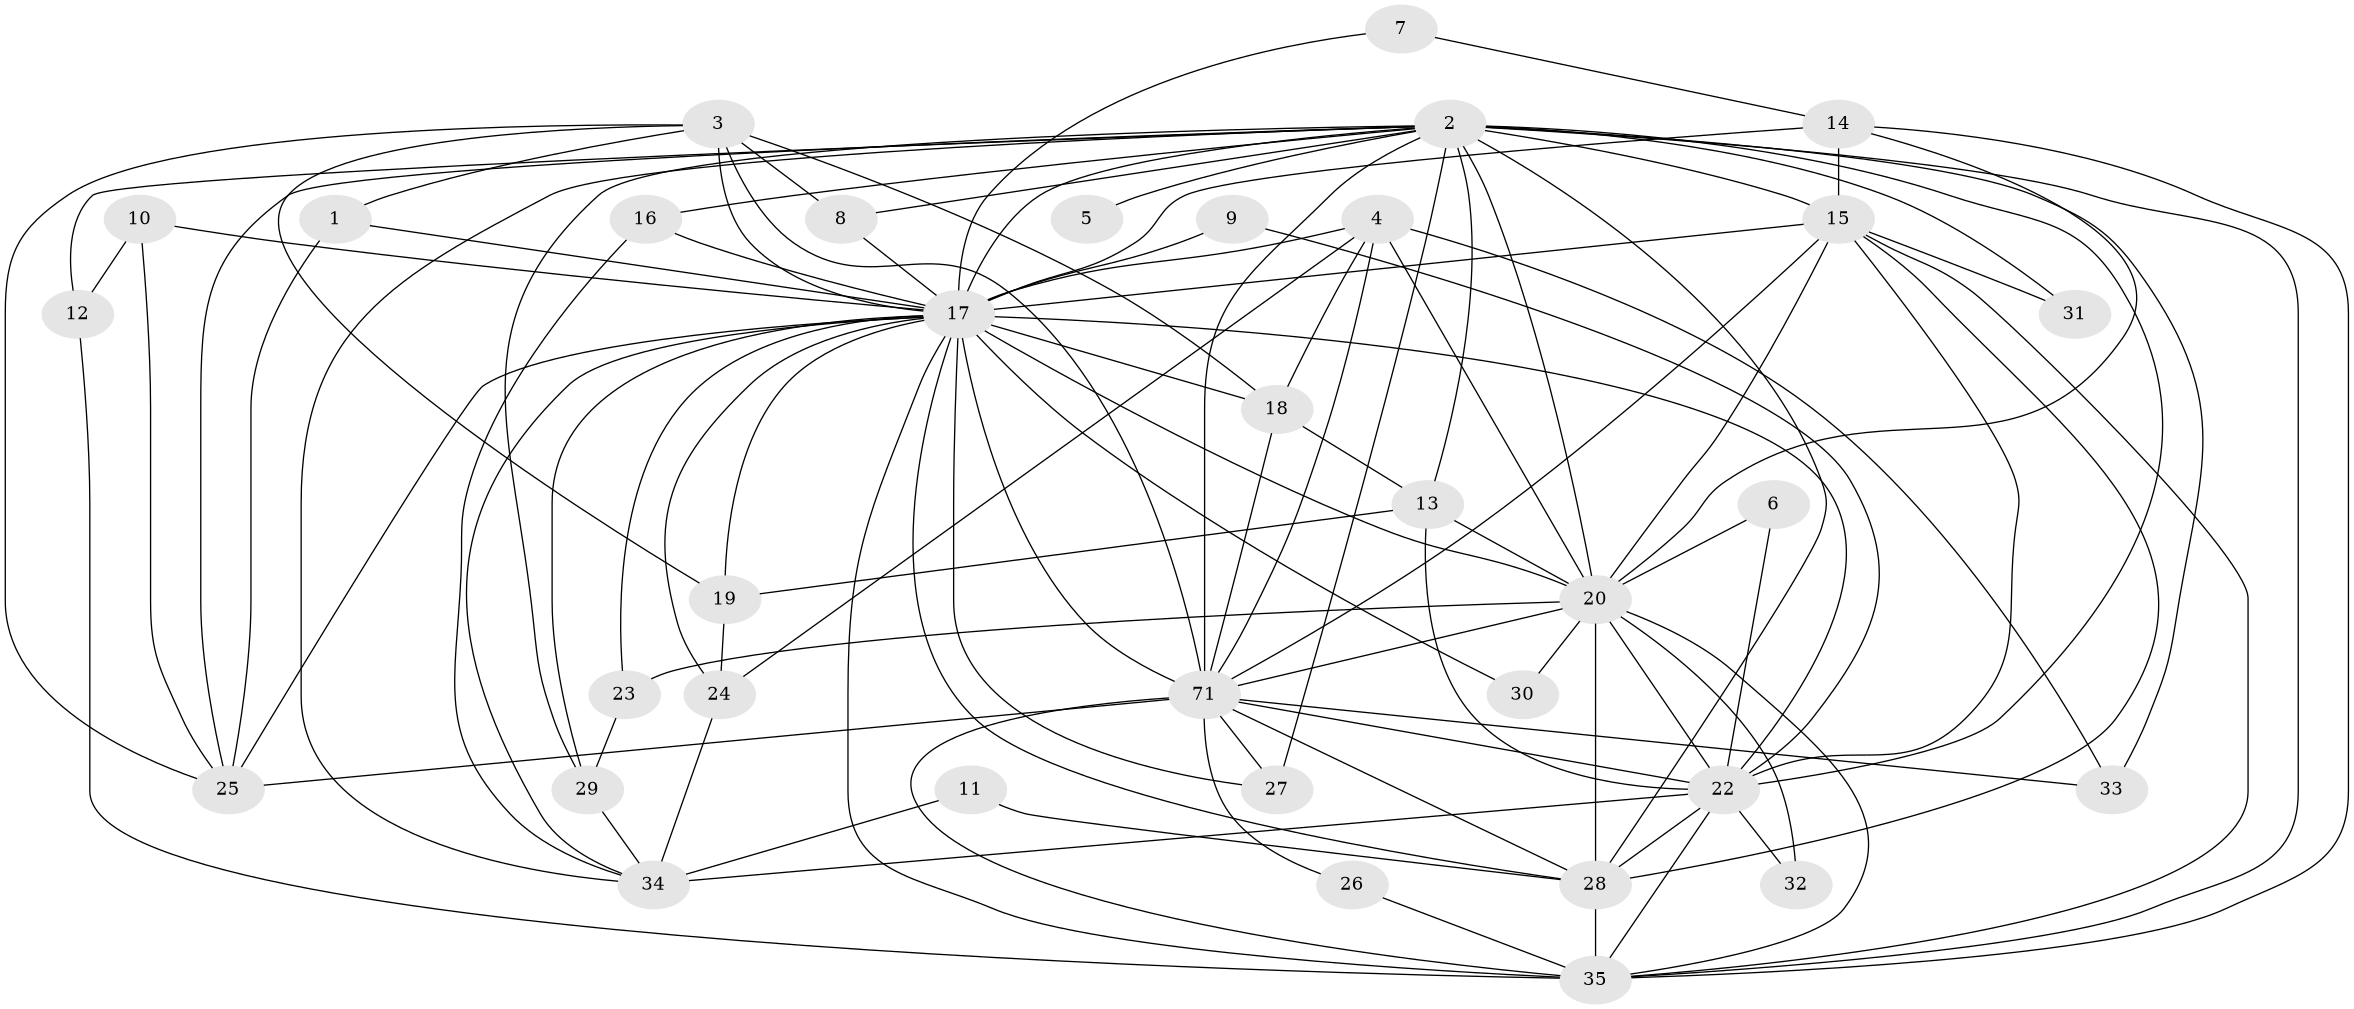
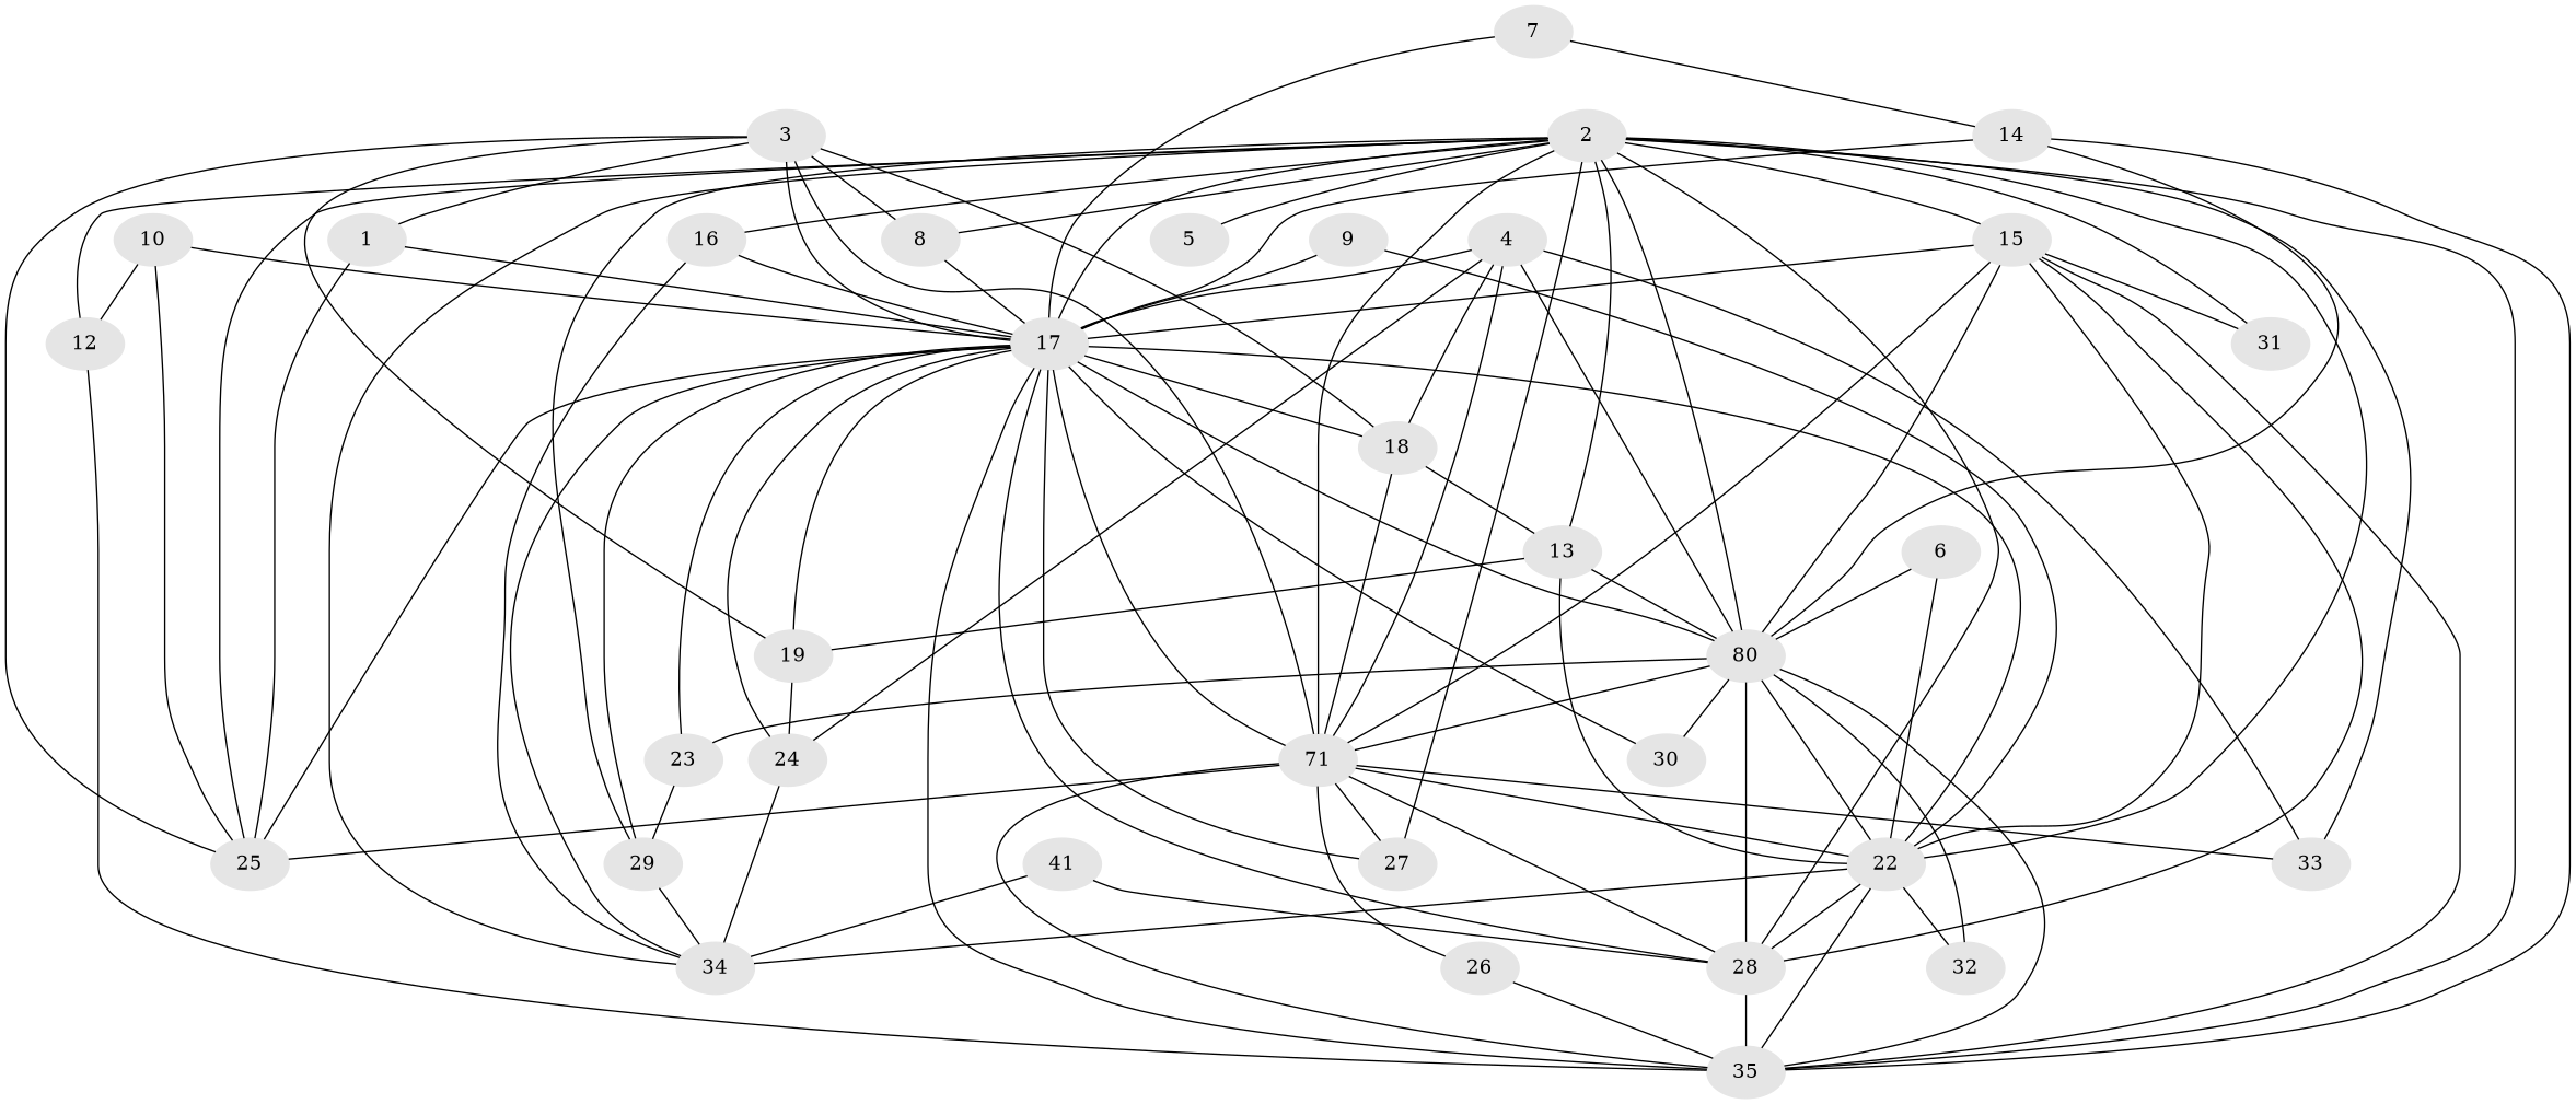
  graph {
    node [color=gray90 style=filled]
    edge [weight=1.0]
    1
    17
    25
-   20
+   20 [label=80]
    n5 [label=71]
    22
    27
    28
    29
    34
    35
    18
    19
    24
    23
    30
    2
    5
    8
    12
    13
    15
    16
    31
    33
    32
    26
    3
    4
    6
    7
    14
    9
    10
-   11
+   11 [label=41]
    1 -- 17
    1 -- 25
    17 -- 25
    17 -- 20 [weight=3.0]
    17 -- n5 [weight=3.0]
    17 -- 22 [weight=3.0]
    17 -- 27
    17 -- 28 [weight=3.0]
    17 -- 29
    17 -- 34
    17 -- 35 [weight=3.0]
    17 -- 18
    17 -- 19
    17 -- 24 [weight=3.0]
    17 -- 23
    17 -- 30 [weight=2.0]
    20 -- n5
    20 -- 22
    20 -- 28 [weight=2.0]
    20 -- 35 [weight=2.0]
    20 -- 23
    20 -- 30
    20 -- 32
    n5 -- 25 [weight=2.0]
    n5 -- 22
    n5 -- 27
    n5 -- 28
    n5 -- 35 [weight=3.0]
    n5 -- 33
    n5 -- 26
    22 -- 28
    22 -- 34
    22 -- 35
    22 -- 32
    28 -- 35
    29 -- 34
    18 -- n5
    18 -- 13
    19 -- 24
    24 -- 34
    23 -- 29
    2 -- 17 [weight=3.0]
    2 -- 25
    2 -- 20
    2 -- n5
    2 -- 22
    2 -- 27
    2 -- 28
    2 -- 29
    2 -- 34
    2 -- 35 [weight=2.0]
    2 -- 5
    2 -- 8
    2 -- 12
    2 -- 13
    2 -- 15 [weight=2.0]
    2 -- 16
    2 -- 31
    2 -- 33 [weight=2.0]
    8 -- 17
    12 -- 35
    13 -- 20
    13 -- 22
    13 -- 19
    15 -- 17 [weight=5.0]
    15 -- 20 [weight=2.0]
    15 -- n5 [weight=2.0]
    15 -- 22 [weight=3.0]
    15 -- 28 [weight=2.0]
    15 -- 35 [weight=2.0]
    15 -- 31
    16 -- 17
    16 -- 34
    26 -- 35
    3 -- 1
    3 -- 17 [weight=2.0]
    3 -- 25
    3 -- n5
    3 -- 18
    3 -- 19
    3 -- 8
    4 -- 17
    4 -- 20
    4 -- n5
    4 -- 18
    4 -- 24
    4 -- 33
    6 -- 20
    6 -- 22
    7 -- 17
    7 -- 14
    14 -- 17
    14 -- 20
    14 -- 35
-   14 -- 15
    9 -- 17
    9 -- 22 [weight=2.0]
    10 -- 17
    10 -- 25
    10 -- 12
    11 -- 28
    11 -- 34 [weight=2.0]
  }
